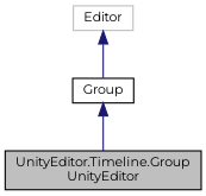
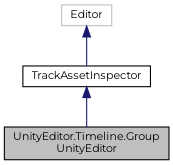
  digraph {
    fontname=Montserrat
    node [color=black fillcolor=white fontname=Montserrat fontsize=10 shape=record style=filled]
    edge [color=midnightblue dir=back fontname=Montserrat fontsize=10 labelfontname=Helvetica labelfontsize=10 style=solid]
    n1 [fillcolor=grey75 fontcolor=black height=0.2 label="UnityEditor.Timeline.Group\lUnityEditor" width=0.4]
-   n2 [height=0.2 label=Group width=0.4]
+   n2 [height=0.2 label=TrackAssetInspector width=0.4]
    n3 [color=grey75 height=0.2 label=Editor width=0.4]
    n2 -> n1
    n3 -> n2
  }
